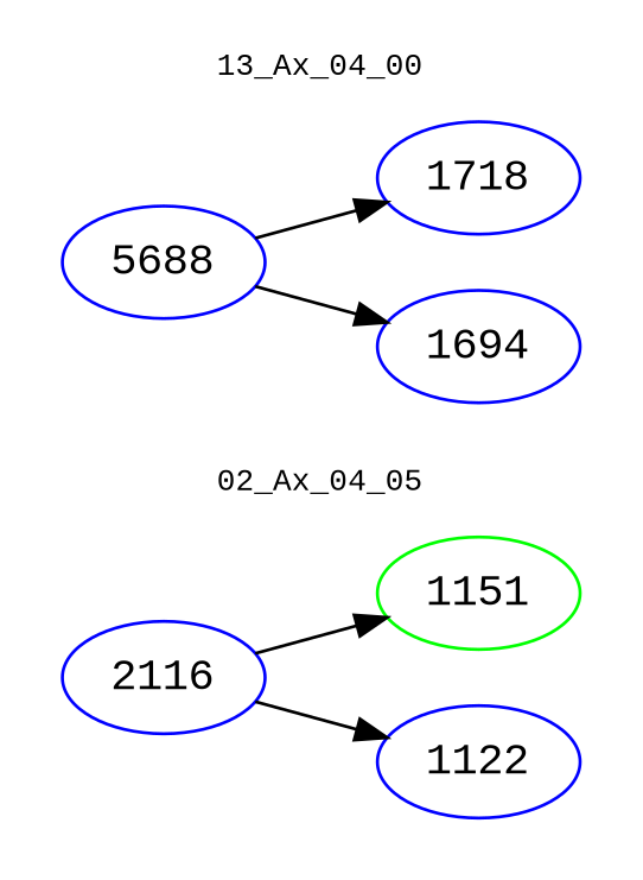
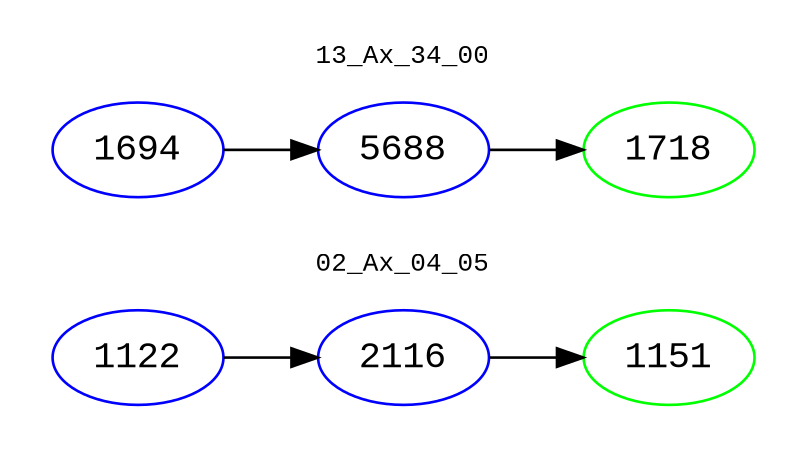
  digraph {
    fontname="Liberation Mono"
    rankdir=LR
    node [color=blue fontname="Liberation Mono"]
    edge [color=black fontname="Liberation Mono"]
    n1 [label=1122]
    n2 [label=2116]
    n3 [color=green label=1151]
    n4 [label=1694]
    n5 [label=5688]
-   n6 [label=1718]
+   n6 [color=green label=1718]
    subgraph cluster_1 {
      color=white
      fontsize=10
      label="02_Ax_04_05"
      n1
      n2
      n3
    }
    subgraph cluster_2 {
      color=white
      fontsize=10
-     label="13_Ax_04_00"
+     label="13_Ax_34_00"
      n4
      n5
      n6
    }
-   n2 -> n1
+   n1 -> n2
    n2 -> n3
-   n5 -> n4
+   n4 -> n5
    n5 -> n6
  }
